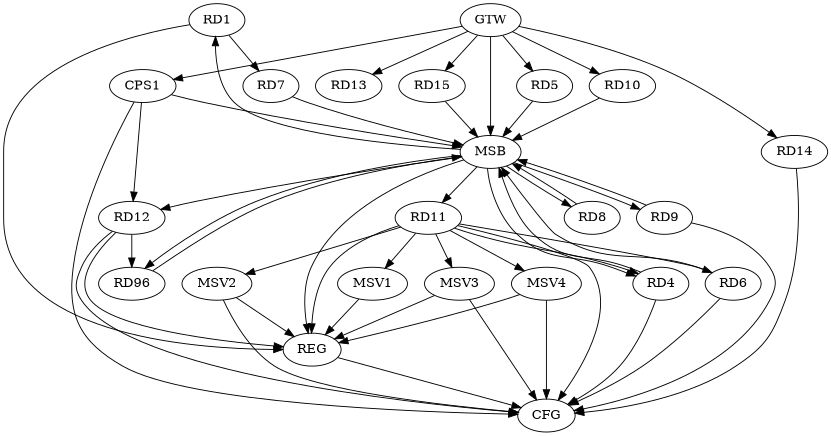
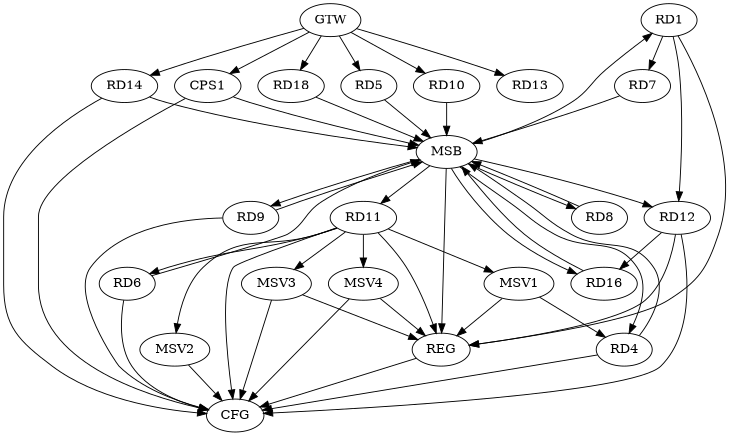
  strict digraph {
    n1 [label=RD1]
    n2 [label=RD7]
    n3 [label=RD12]
    n4 [label=REG]
    n5 [label=MSB]
    n6 [label=CFG]
-   n7 [label=RD96]
+   n7 [label=RD16]
    n8 [label=RD4]
    n9 [label=RD8]
    n10 [label=RD9]
    n11 [label=RD11]
    n12 [label=RD5]
    n13 [label=RD6]
    n14 [label=RD10]
    n15 [label=MSV1]
    n16 [label=MSV2]
    n17 [label=MSV3]
    n18 [label=MSV4]
    n19 [label=RD13]
    n20 [label=RD14]
-   n21 [label=RD15]
+   n21 [label=RD18]
    n22 [label=CPS1]
    n23 [label=GTW]
    n1 -> n2
-   n22 -> n3
+   n1 -> n3
    n1 -> n4
    n2 -> n5
    n3 -> n4
    n3 -> n6
    n3 -> n7
    n4 -> n6
    n5 -> n1
    n5 -> n3
    n5 -> n4
    n5 -> n7
    n5 -> n8
    n5 -> n9
    n5 -> n10
    n5 -> n11
    n7 -> n5
    n8 -> n5
    n8 -> n6
    n9 -> n5
    n10 -> n5
    n10 -> n6
    n11 -> n4
    n11 -> n6
-   n11 -> n8
+   n15 -> n8
    n11 -> n13
    n11 -> n15
    n11 -> n16
    n11 -> n17
    n11 -> n18
    n12 -> n5
    n13 -> n5
    n13 -> n6
    n14 -> n5
    n15 -> n4
-   n16 -> n4
    n16 -> n6
    n17 -> n4
    n17 -> n6
    n18 -> n4
    n18 -> n6
-   n23 -> n5
+   n20 -> n5
    n20 -> n6
    n21 -> n5
    n22 -> n5
    n22 -> n6
    n23 -> n12
    n23 -> n14
    n23 -> n19
    n23 -> n20
    n23 -> n21
    n23 -> n22
  }
